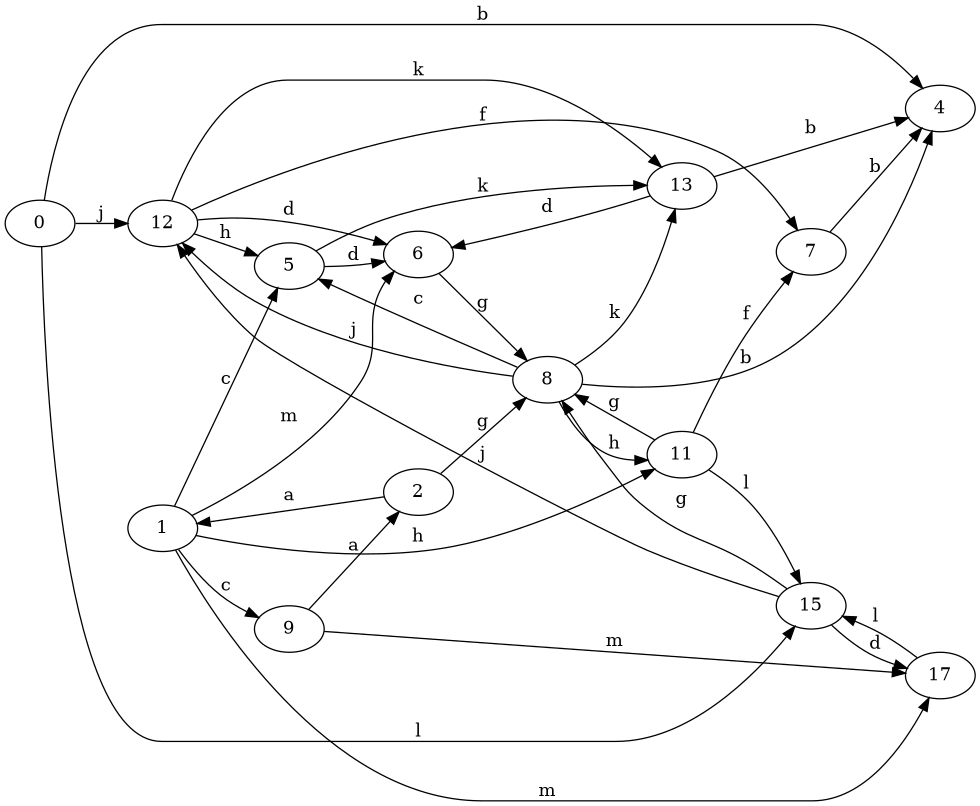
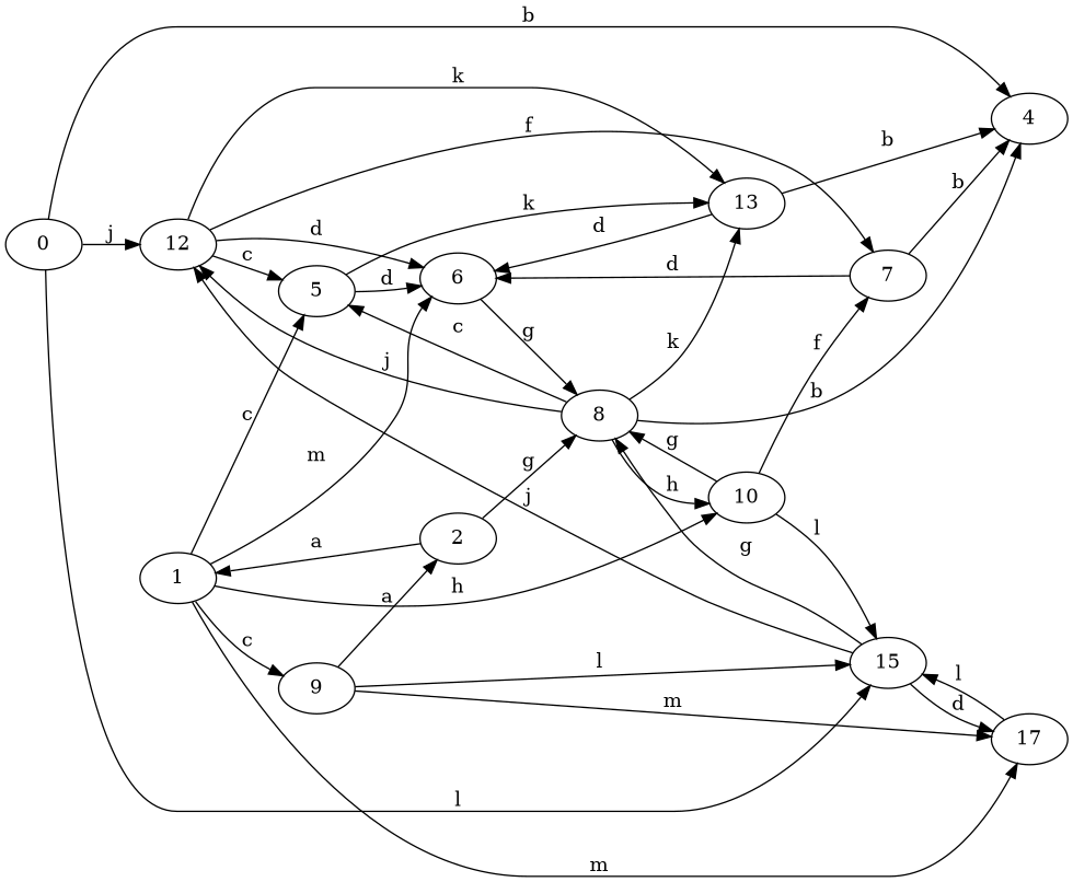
  strict digraph {
    rankdir=LR
    0
    4
    12
    15
    5
    6
    13
    7
    17
    8
    1
    9
-   11
+   11 [label=10]
    2
    0 -> 4 [label=b]
    0 -> 12 [label=j]
    0 -> 15 [label=l]
-   12 -> 5 [label=h]
+   12 -> 5 [label=c]
    12 -> 6 [label=d]
    12 -> 13 [label=k]
    12 -> 7 [label=f]
    15 -> 12 [label=j]
    15 -> 17 [label=d]
    15 -> 8 [label=g]
    5 -> 6 [label=d]
    5 -> 13 [label=k]
    6 -> 8 [label=g]
    13 -> 4 [label=b]
    13 -> 6 [label=d]
    7 -> 4 [label=b]
+   7 -> 6 [label=d]
    17 -> 15 [label=l]
    8 -> 4 [label=b]
    8 -> 12 [label=j]
    8 -> 5 [label=c]
    8 -> 13 [label=k]
    8 -> 11 [label=h]
    1 -> 5 [label=c]
    1 -> 6 [label=m]
    1 -> 17 [label=m]
    1 -> 9 [label=c]
    1 -> 11 [label=h]
+   9 -> 15 [label=l]
    9 -> 17 [label=m]
    9 -> 2 [label=a]
    11 -> 15 [label=l]
    11 -> 7 [label=f]
    11 -> 8 [label=g]
    2 -> 8 [label=g]
    2 -> 1 [label=a]
  }
